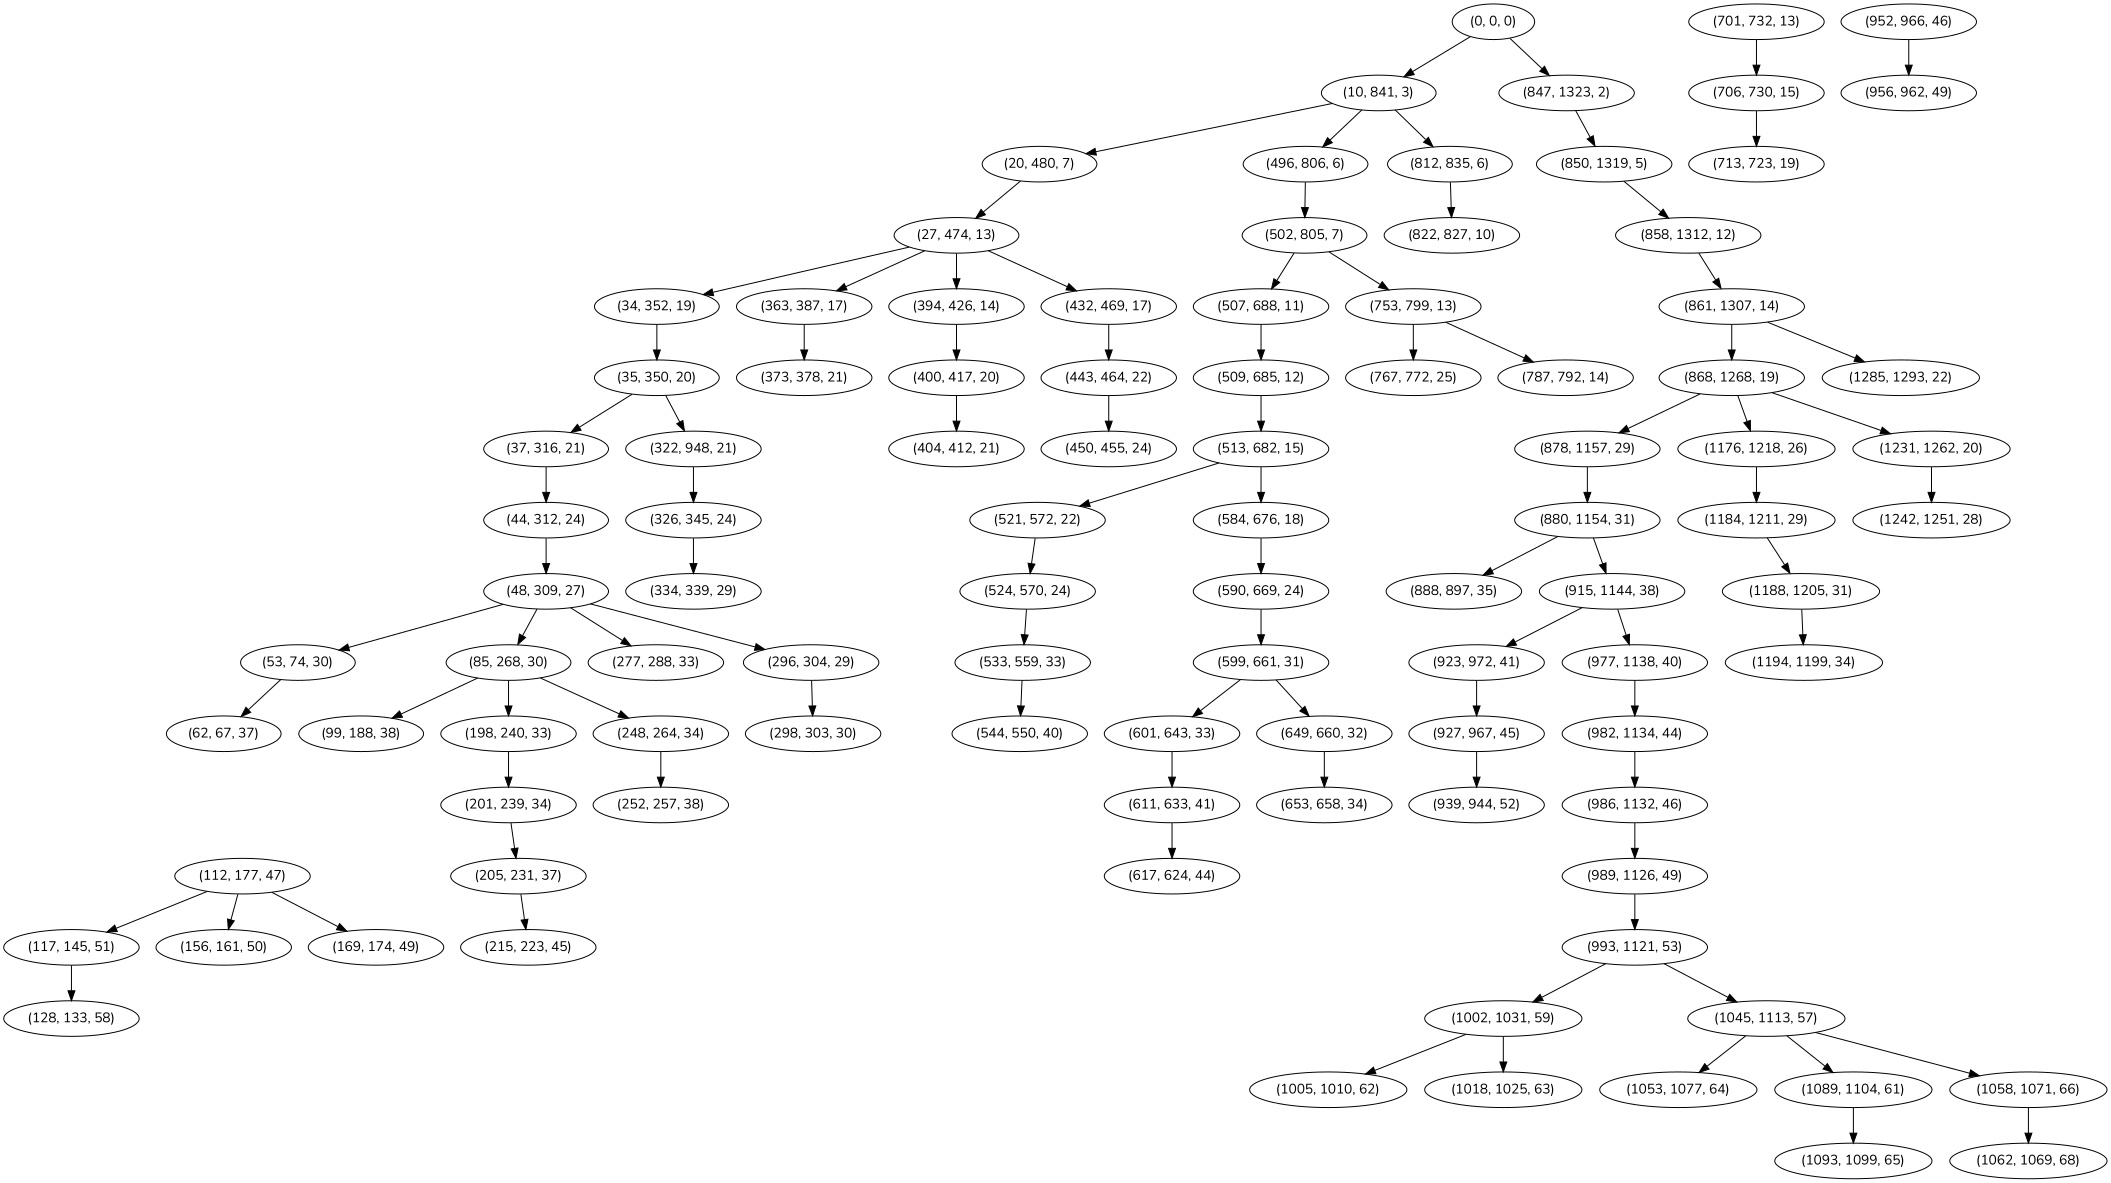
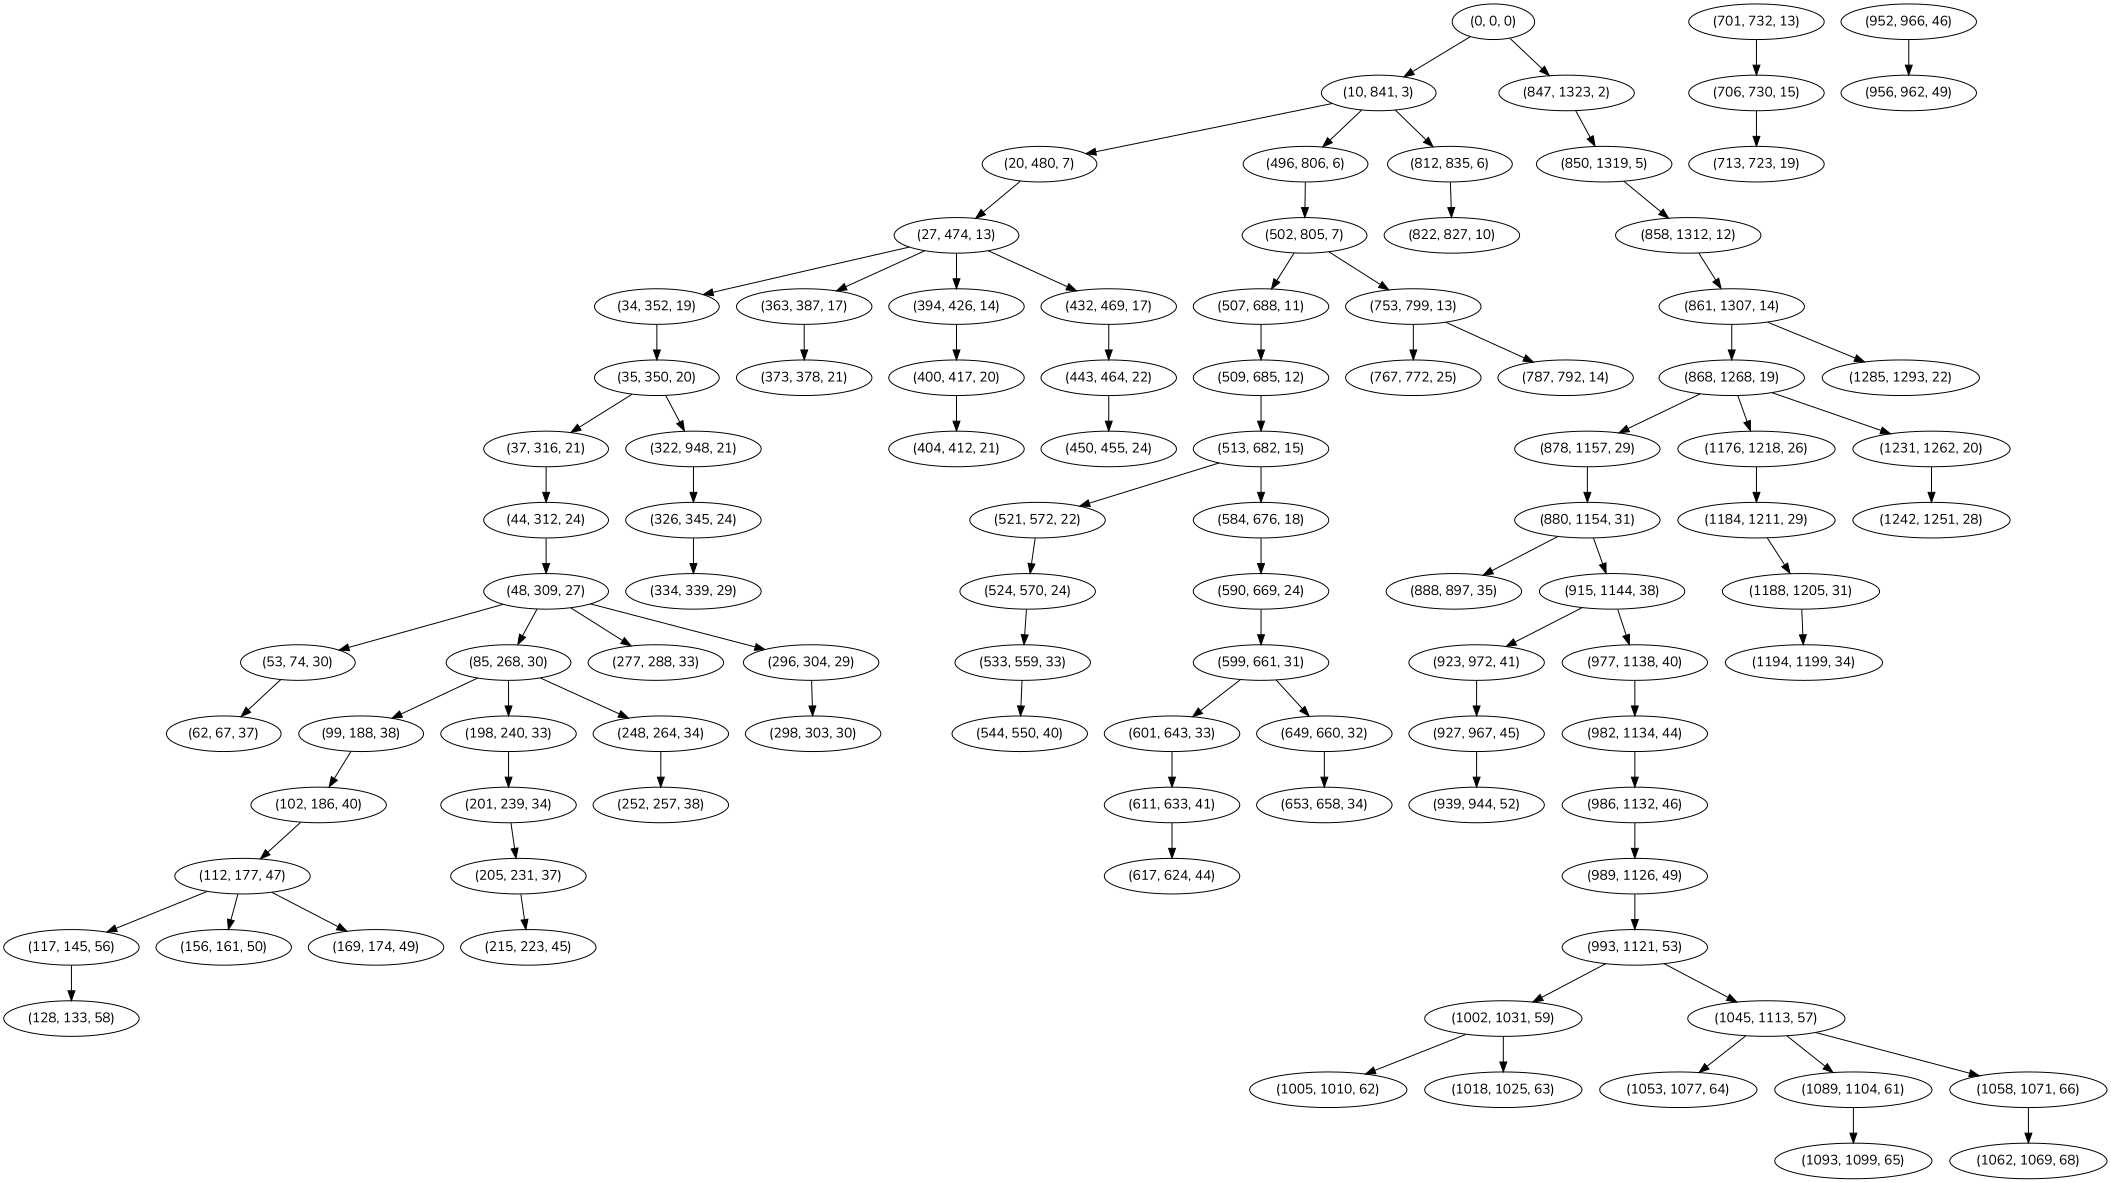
  digraph {
    fontname=Nunito
    node [fontname=Nunito]
    edge [fontname=Nunito]
    "(0, 0, 0)"
    "(10, 841, 3)"
    "(847, 1323, 2)"
    "(20, 480, 7)"
    "(496, 806, 6)"
    "(812, 835, 6)"
    "(850, 1319, 5)"
    "(27, 474, 13)"
    "(502, 805, 7)"
    "(822, 827, 10)"
    "(34, 352, 19)"
    "(363, 387, 17)"
    "(394, 426, 14)"
    "(432, 469, 17)"
    "(35, 350, 20)"
    "(373, 378, 21)"
    "(400, 417, 20)"
    "(443, 464, 22)"
    "(37, 316, 21)"
    n20 [label="(322, 948, 21)"]
    "(44, 312, 24)"
    "(326, 345, 24)"
    "(48, 309, 27)"
    "(53, 74, 30)"
    "(85, 268, 30)"
    "(277, 288, 33)"
    "(296, 304, 29)"
    "(62, 67, 37)"
    "(99, 188, 38)"
    "(198, 240, 33)"
    "(248, 264, 34)"
    "(298, 303, 30)"
+   "(102, 186, 40)"
    "(201, 239, 34)"
    "(252, 257, 38)"
    "(112, 177, 47)"
-   "(117, 145, 51)"
+   "(117, 145, 51)" [label="(117, 145, 56)"]
    "(156, 161, 50)"
    "(169, 174, 49)"
    "(128, 133, 58)"
    "(205, 231, 37)"
    "(215, 223, 45)"
    "(334, 339, 29)"
    "(404, 412, 21)"
    "(450, 455, 24)"
    "(507, 688, 11)"
    "(753, 799, 13)"
    "(509, 685, 12)"
    "(701, 732, 13)"
    "(706, 730, 15)"
    "(767, 772, 25)"
    "(787, 792, 14)"
    "(513, 682, 15)"
    "(521, 572, 22)"
    "(584, 676, 18)"
    "(524, 570, 24)"
    "(590, 669, 24)"
    "(533, 559, 33)"
    "(544, 550, 40)"
    "(599, 661, 31)"
    "(601, 643, 33)"
    "(649, 660, 32)"
    "(611, 633, 41)"
    "(653, 658, 34)"
    "(617, 624, 44)"
    "(713, 723, 19)"
    "(858, 1312, 12)"
    "(861, 1307, 14)"
    "(868, 1268, 19)"
    "(1285, 1293, 22)"
    "(878, 1157, 29)"
    "(1176, 1218, 26)"
    "(1231, 1262, 20)"
    "(880, 1154, 31)"
    "(1184, 1211, 29)"
    "(1242, 1251, 28)"
    "(888, 897, 35)"
    "(915, 1144, 38)"
    "(923, 972, 41)"
    "(977, 1138, 40)"
    "(927, 967, 45)"
    "(982, 1134, 44)"
    "(939, 944, 52)"
    "(952, 966, 46)"
    "(956, 962, 49)"
    "(986, 1132, 46)"
    "(989, 1126, 49)"
    "(993, 1121, 53)"
    "(1002, 1031, 59)"
    "(1045, 1113, 57)"
    "(1005, 1010, 62)"
    "(1018, 1025, 63)"
    "(1053, 1077, 64)"
    "(1089, 1104, 61)"
    "(1058, 1071, 66)"
    "(1093, 1099, 65)"
    "(1062, 1069, 68)"
    "(1188, 1205, 31)"
    "(1194, 1199, 34)"
    "(0, 0, 0)" -> "(10, 841, 3)"
    "(0, 0, 0)" -> "(847, 1323, 2)"
    "(10, 841, 3)" -> "(20, 480, 7)"
    "(10, 841, 3)" -> "(496, 806, 6)"
    "(10, 841, 3)" -> "(812, 835, 6)"
    "(847, 1323, 2)" -> "(850, 1319, 5)"
    "(20, 480, 7)" -> "(27, 474, 13)"
    "(496, 806, 6)" -> "(502, 805, 7)"
    "(812, 835, 6)" -> "(822, 827, 10)"
    "(850, 1319, 5)" -> "(858, 1312, 12)"
    "(27, 474, 13)" -> "(34, 352, 19)"
    "(27, 474, 13)" -> "(363, 387, 17)"
    "(27, 474, 13)" -> "(394, 426, 14)"
    "(27, 474, 13)" -> "(432, 469, 17)"
    "(502, 805, 7)" -> "(507, 688, 11)"
    "(502, 805, 7)" -> "(753, 799, 13)"
    "(34, 352, 19)" -> "(35, 350, 20)"
    "(363, 387, 17)" -> "(373, 378, 21)"
    "(394, 426, 14)" -> "(400, 417, 20)"
    "(432, 469, 17)" -> "(443, 464, 22)"
    "(35, 350, 20)" -> "(37, 316, 21)"
    "(35, 350, 20)" -> n20
    "(400, 417, 20)" -> "(404, 412, 21)"
    "(443, 464, 22)" -> "(450, 455, 24)"
    "(37, 316, 21)" -> "(44, 312, 24)"
    n20 -> "(326, 345, 24)"
    "(44, 312, 24)" -> "(48, 309, 27)"
    "(326, 345, 24)" -> "(334, 339, 29)"
    "(48, 309, 27)" -> "(53, 74, 30)"
    "(48, 309, 27)" -> "(85, 268, 30)"
    "(48, 309, 27)" -> "(277, 288, 33)"
    "(48, 309, 27)" -> "(296, 304, 29)"
    "(53, 74, 30)" -> "(62, 67, 37)"
    "(85, 268, 30)" -> "(99, 188, 38)"
    "(85, 268, 30)" -> "(198, 240, 33)"
    "(85, 268, 30)" -> "(248, 264, 34)"
    "(296, 304, 29)" -> "(298, 303, 30)"
+   "(99, 188, 38)" -> "(102, 186, 40)"
    "(198, 240, 33)" -> "(201, 239, 34)"
    "(248, 264, 34)" -> "(252, 257, 38)"
+   "(102, 186, 40)" -> "(112, 177, 47)"
    "(201, 239, 34)" -> "(205, 231, 37)"
    "(112, 177, 47)" -> "(117, 145, 51)"
    "(112, 177, 47)" -> "(156, 161, 50)"
    "(112, 177, 47)" -> "(169, 174, 49)"
    "(117, 145, 51)" -> "(128, 133, 58)"
    "(205, 231, 37)" -> "(215, 223, 45)"
    "(507, 688, 11)" -> "(509, 685, 12)"
    "(753, 799, 13)" -> "(767, 772, 25)"
    "(753, 799, 13)" -> "(787, 792, 14)"
    "(509, 685, 12)" -> "(513, 682, 15)"
    "(701, 732, 13)" -> "(706, 730, 15)"
    "(706, 730, 15)" -> "(713, 723, 19)"
    "(513, 682, 15)" -> "(521, 572, 22)"
    "(513, 682, 15)" -> "(584, 676, 18)"
    "(521, 572, 22)" -> "(524, 570, 24)"
    "(584, 676, 18)" -> "(590, 669, 24)"
    "(524, 570, 24)" -> "(533, 559, 33)"
    "(590, 669, 24)" -> "(599, 661, 31)"
    "(533, 559, 33)" -> "(544, 550, 40)"
    "(599, 661, 31)" -> "(601, 643, 33)"
    "(599, 661, 31)" -> "(649, 660, 32)"
    "(601, 643, 33)" -> "(611, 633, 41)"
    "(649, 660, 32)" -> "(653, 658, 34)"
    "(611, 633, 41)" -> "(617, 624, 44)"
    "(858, 1312, 12)" -> "(861, 1307, 14)"
    "(861, 1307, 14)" -> "(868, 1268, 19)"
    "(861, 1307, 14)" -> "(1285, 1293, 22)"
    "(868, 1268, 19)" -> "(878, 1157, 29)"
    "(868, 1268, 19)" -> "(1176, 1218, 26)"
    "(868, 1268, 19)" -> "(1231, 1262, 20)"
    "(878, 1157, 29)" -> "(880, 1154, 31)"
    "(1176, 1218, 26)" -> "(1184, 1211, 29)"
    "(1231, 1262, 20)" -> "(1242, 1251, 28)"
    "(880, 1154, 31)" -> "(888, 897, 35)"
    "(880, 1154, 31)" -> "(915, 1144, 38)"
    "(1184, 1211, 29)" -> "(1188, 1205, 31)"
    "(915, 1144, 38)" -> "(923, 972, 41)"
    "(915, 1144, 38)" -> "(977, 1138, 40)"
    "(923, 972, 41)" -> "(927, 967, 45)"
    "(977, 1138, 40)" -> "(982, 1134, 44)"
    "(927, 967, 45)" -> "(939, 944, 52)"
    "(982, 1134, 44)" -> "(986, 1132, 46)"
    "(952, 966, 46)" -> "(956, 962, 49)"
    "(986, 1132, 46)" -> "(989, 1126, 49)"
    "(989, 1126, 49)" -> "(993, 1121, 53)"
    "(993, 1121, 53)" -> "(1002, 1031, 59)"
    "(993, 1121, 53)" -> "(1045, 1113, 57)"
    "(1002, 1031, 59)" -> "(1005, 1010, 62)"
    "(1002, 1031, 59)" -> "(1018, 1025, 63)"
    "(1045, 1113, 57)" -> "(1053, 1077, 64)"
    "(1045, 1113, 57)" -> "(1089, 1104, 61)"
    "(1045, 1113, 57)" -> "(1058, 1071, 66)"
    "(1089, 1104, 61)" -> "(1093, 1099, 65)"
    "(1058, 1071, 66)" -> "(1062, 1069, 68)"
    "(1188, 1205, 31)" -> "(1194, 1199, 34)"
  }
